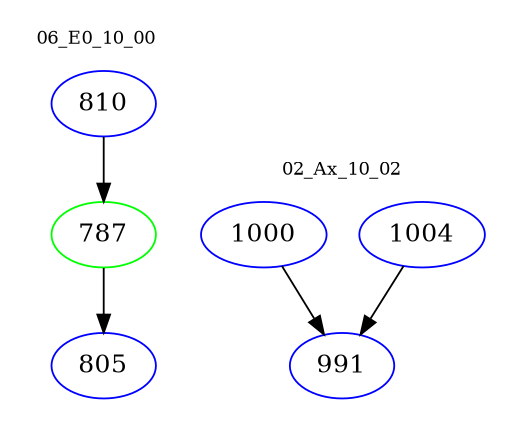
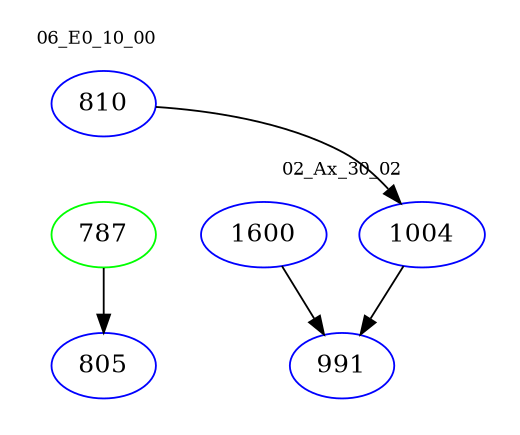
  digraph {
    node [color=blue]
    edge [color=black]
    n1 [label=1004]
    n2 [label=991]
-   n3 [label=1000]
+   n3 [label=1600]
    n4 [label=810]
    n5 [color=green label=787]
    n6 [label=805]
    subgraph cluster_1 {
      color=white
      fontsize=10
-     label="02_Ax_10_02"
+     label="02_Ax_30_02"
      n1
      n2
      n3
    }
    subgraph cluster_2 {
      color=white
      fontsize=10
      label="06_E0_10_00"
      n4
      n5
      n6
    }
    n1 -> n2
    n3 -> n2
-   n4 -> n5
+   n4 -> n1
    n5 -> n6
  }
